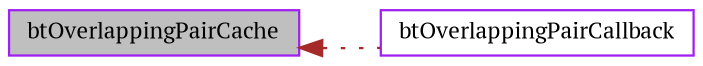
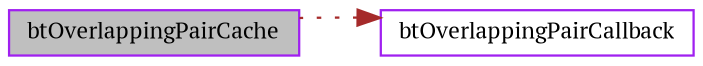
  digraph {
    rankdir=LR
    fontname="PT Serif"
    node [color=purple fontname="PT Serif" fontsize=10 shape=record style=filled]
    n1 [fillcolor=grey75 fontcolor=black height=0.2 label=btOverlappingPairCache width=0.4]
    n2 [fillcolor=white height=0.2 label=btOverlappingPairCallback width=0.4]
-   n1 -> n2 [color=brown dir=back fontname="PT Serif" fontsize=10 labelfontname=Helvetica labelfontsize=10 style=dotted]
+   n2 -> n1 [color=brown dir=back fontname="PT Serif" fontsize=10 labelfontname=Helvetica labelfontsize=10 style=dotted]
  }
